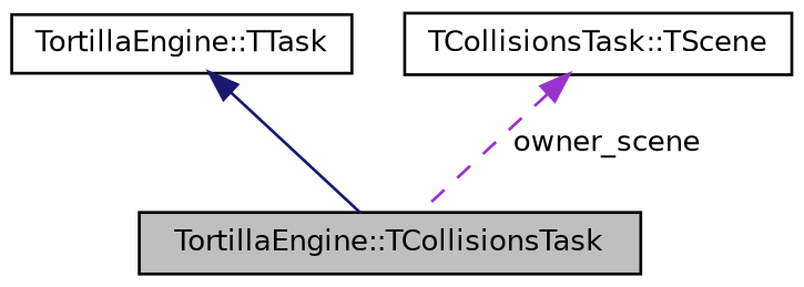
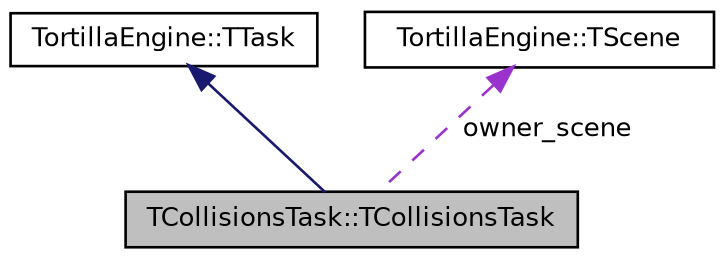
  digraph {
    node [color=black fillcolor=white fontname=Helvetica fontsize=10 shape=record style=filled]
    edge [dir=back fontname=Helvetica fontsize=10 labelfontname=Helvetica labelfontsize=10]
-   n1 [fillcolor=grey75 fontcolor=black height=0.2 label="TortillaEngine::TCollisionsTask" width=0.4]
+   n1 [fillcolor=grey75 fontcolor=black height=0.2 label="TCollisionsTask::TCollisionsTask" width=0.4]
    n2 [height=0.2 label="TortillaEngine::TTask" width=0.4]
-   n3 [height=0.2 label="TCollisionsTask::TScene" width=0.4]
+   n3 [height=0.2 label="TortillaEngine::TScene" width=0.4]
    n2 -> n1 [color=midnightblue style=solid]
    n3 -> n1 [color=darkorchid3 label=" owner_scene" style=dashed]
  }
